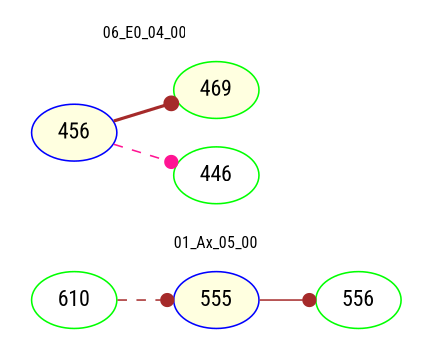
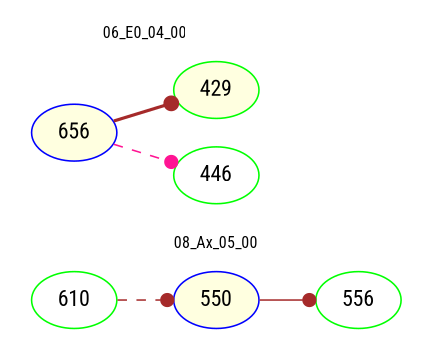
  digraph {
    fontname="Roboto Condensed"
    rankdir=LR
    node [color=green fillcolor=lightyellow fontname="Roboto Condensed" style=filled]
    edge [arrowhead=dot color=brown fontname="Roboto Condensed" style=dashed]
-   n1 [color=blue label=555]
+   n1 [color=blue label=550]
    n2 [fillcolor=white label=556]
    n3 [fillcolor=white label=610]
-   n4 [color=blue label=456]
+   n4 [color=blue label=656]
    n5 [fillcolor=white label=446]
-   n6 [label=469]
+   n6 [label=429]
    subgraph cluster_1 {
      color=white
      fontsize=10
-     label="01_Ax_05_00"
+     label="08_Ax_05_00"
      n1
      n2
      n3
    }
    subgraph cluster_2 {
      color=white
      fontsize=10
      label="06_E0_04_00"
      n4
      n5
      n6
    }
    n1 -> n2 [style=solid]
    n3 -> n1
    n4 -> n5 [color=deeppink]
    n4 -> n6 [style=bold]
  }
